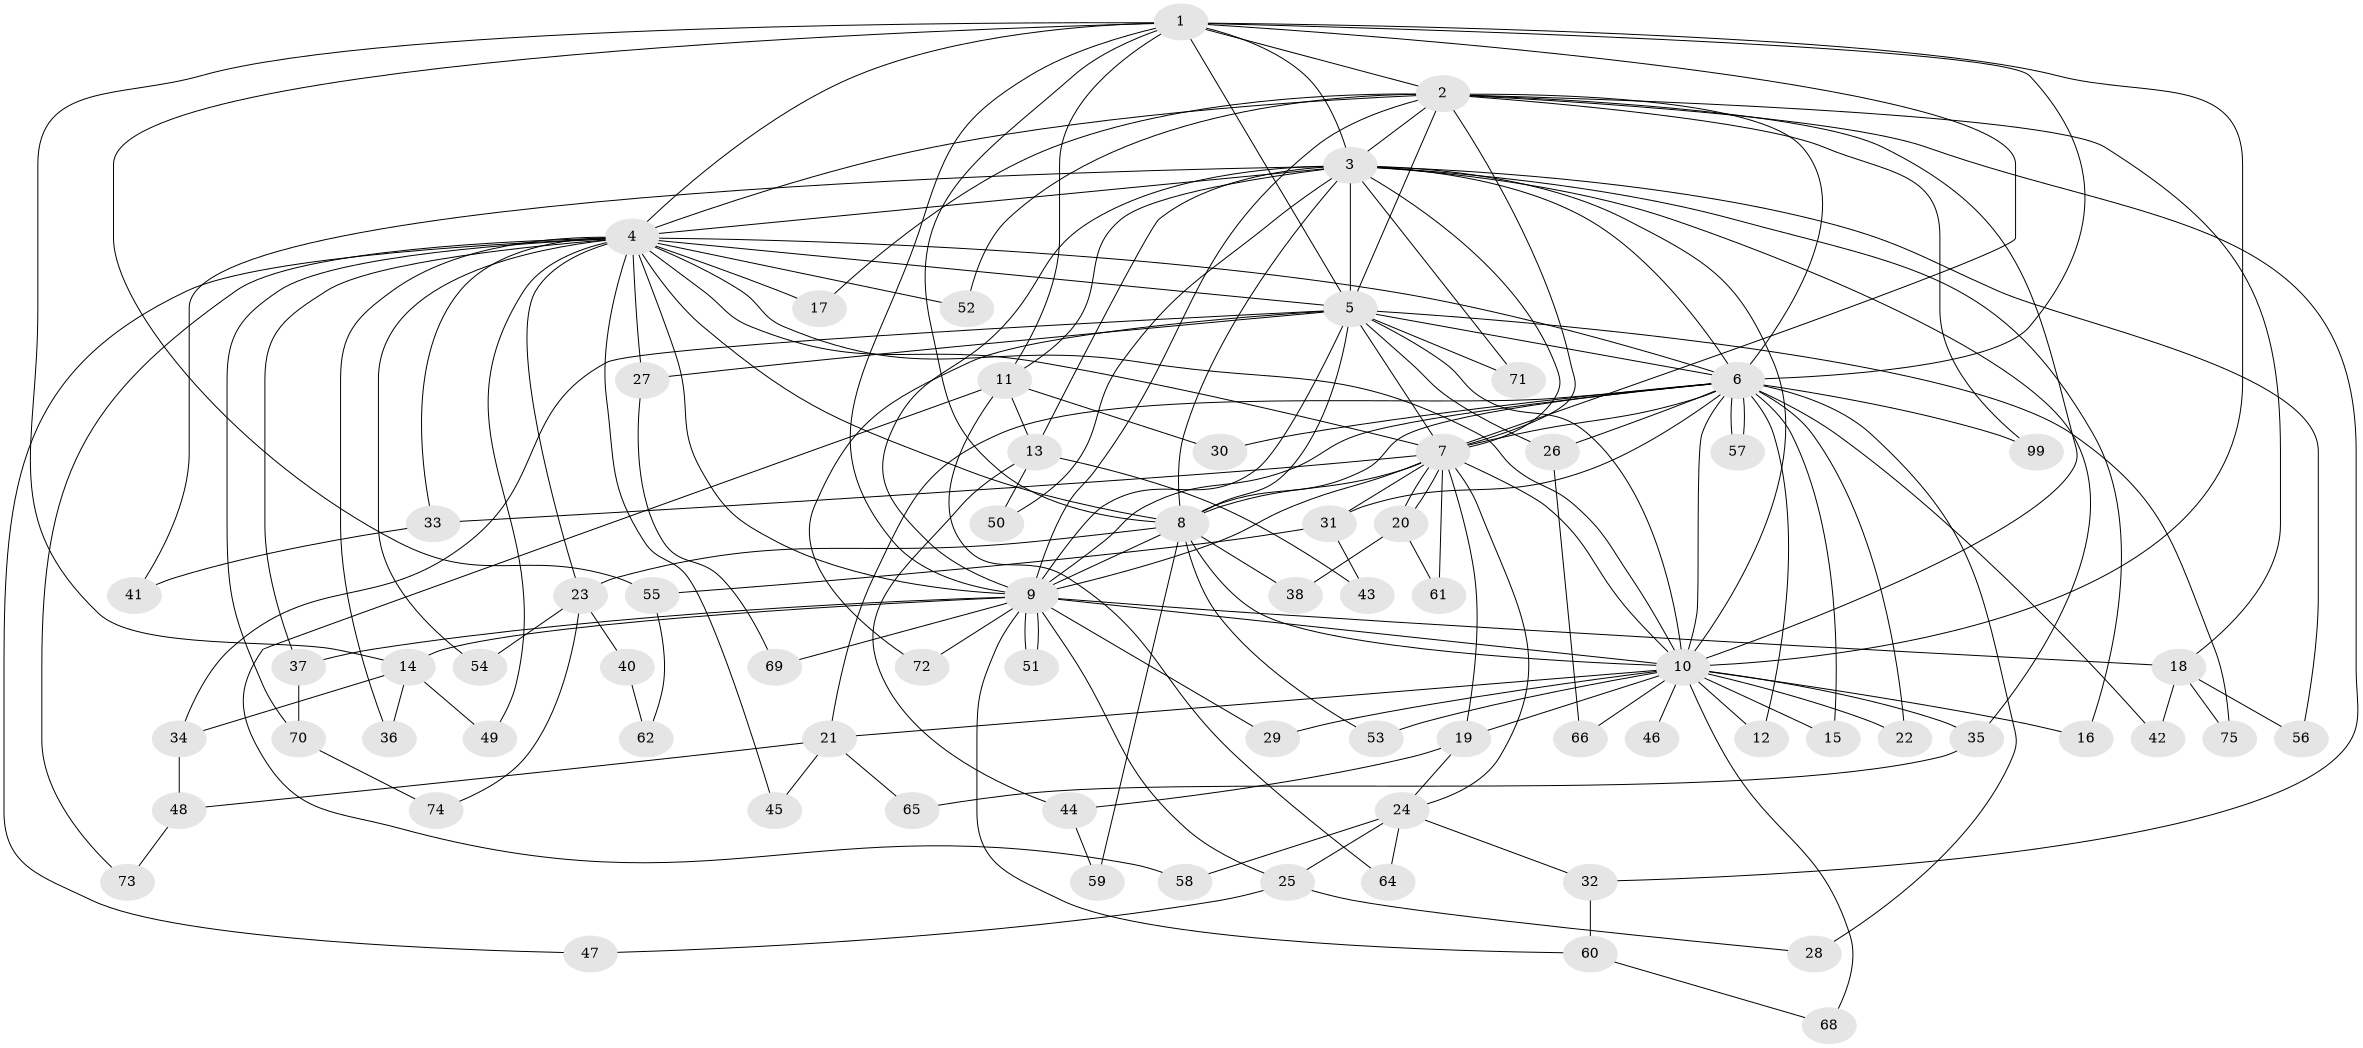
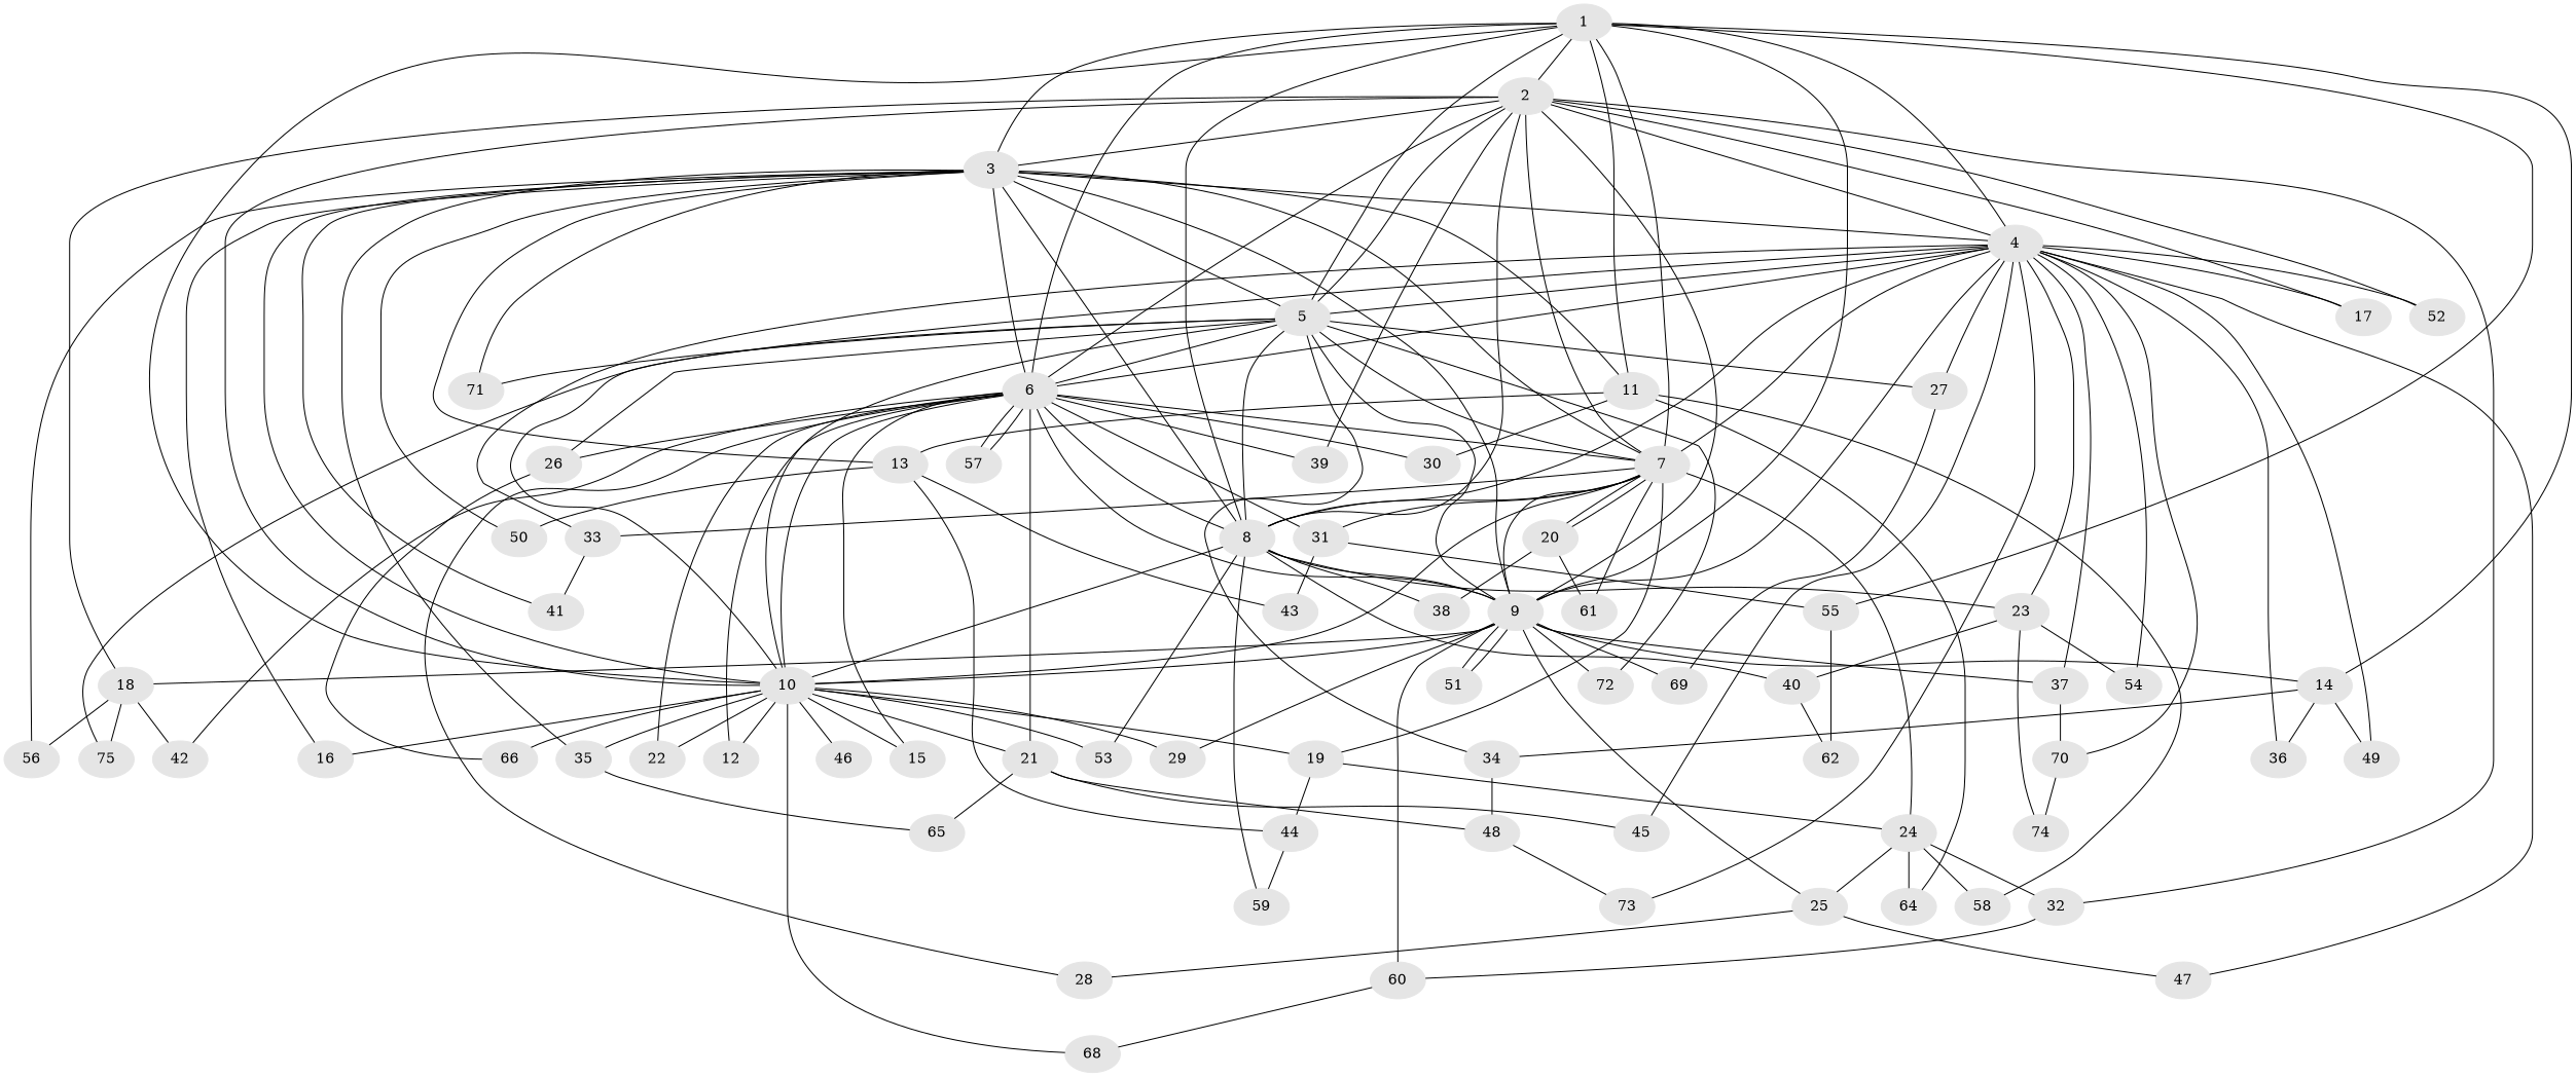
  graph {
    node [color=gray90 style=filled]
    1
    2
    3
    4
    5
    6
    7
    8
    9
    10
    11
    14
    55
    17
    18
    32
-   39 [label=99]
+   39
    52
    13
    16
    35
    41
    50
    56
    71
    23
    27
    33
    36
    37
    45
    47
    49
    54
    70
    73
    26
    34
    72
    75
    12
    15
    21
    22
    28
    30
    31
    42
    57
    19
    20
    24
    61
    38
    40
    53
    59
    25
    29
    51
    60
    69
    46
    66
    68
    58
    64
    62
    43
    44
    65
    74
    48
    1 -- 2
    1 -- 3
    1 -- 4
    1 -- 5
    1 -- 6
    1 -- 7
    1 -- 8
    1 -- 9
    1 -- 10
    1 -- 11
    1 -- 14
    1 -- 55
    2 -- 3
    2 -- 4
    2 -- 5
    2 -- 6
    2 -- 7
+   2 -- 8
    2 -- 9
    2 -- 10
    2 -- 17
    2 -- 18
    2 -- 32
    2 -- 39
    2 -- 52
    3 -- 4
    3 -- 5
    3 -- 6
    3 -- 7
    3 -- 8
    3 -- 9
    3 -- 10
    3 -- 11
    3 -- 13
    3 -- 16
    3 -- 35
    3 -- 41
    3 -- 50
    3 -- 56
    3 -- 71
    4 -- 5
    4 -- 6
    4 -- 7
    4 -- 8
    4 -- 9
    4 -- 10
    4 -- 17
    4 -- 52
    4 -- 23
    4 -- 27
    4 -- 33
    4 -- 36
    4 -- 37
    4 -- 45
    4 -- 47
    4 -- 49
    4 -- 54
    4 -- 70
    4 -- 73
    5 -- 6
    5 -- 7
    5 -- 8
    5 -- 9
    5 -- 10
    5 -- 71
    5 -- 27
    5 -- 26
    5 -- 34
    5 -- 72
    5 -- 75
    6 -- 7
    6 -- 8
    6 -- 9
    6 -- 10
    6 -- 39
    6 -- 26
    6 -- 12
    6 -- 15
    6 -- 21
    6 -- 22
    6 -- 28
    6 -- 30
    6 -- 31
    6 -- 42
    6 -- 57
    6 -- 57
    7 -- 8
    7 -- 9
    7 -- 10
    7 -- 33
    7 -- 31
    7 -- 19
    7 -- 20
    7 -- 20
    7 -- 24
    7 -- 61
    8 -- 9
    8 -- 10
    8 -- 23
    8 -- 38
+   8 -- 40
    8 -- 53
    8 -- 59
    9 -- 10
    9 -- 14
    9 -- 18
    9 -- 37
    9 -- 72
    9 -- 25
    9 -- 29
    9 -- 51
    9 -- 51
    9 -- 60
    9 -- 69
    10 -- 16
    10 -- 35
    10 -- 12
    10 -- 15
    10 -- 21
    10 -- 22
    10 -- 19
    10 -- 53
    10 -- 29
    10 -- 46
    10 -- 66
    10 -- 68
    11 -- 13
    11 -- 30
    11 -- 58
    11 -- 64
    14 -- 36
    14 -- 49
    14 -- 34
    55 -- 62
    18 -- 56
    18 -- 75
    18 -- 42
    32 -- 60
    13 -- 50
    13 -- 43
    13 -- 44
    35 -- 65
    23 -- 54
    23 -- 40
    23 -- 74
    27 -- 69
    33 -- 41
    37 -- 70
    70 -- 74
    26 -- 66
    34 -- 48
    21 -- 45
    21 -- 65
    21 -- 48
    31 -- 55
    31 -- 43
    19 -- 24
    19 -- 44
    20 -- 61
    20 -- 38
    24 -- 32
    24 -- 25
    24 -- 58
    24 -- 64
    40 -- 62
    25 -- 47
    25 -- 28
    60 -- 68
    44 -- 59
    48 -- 73
  }
